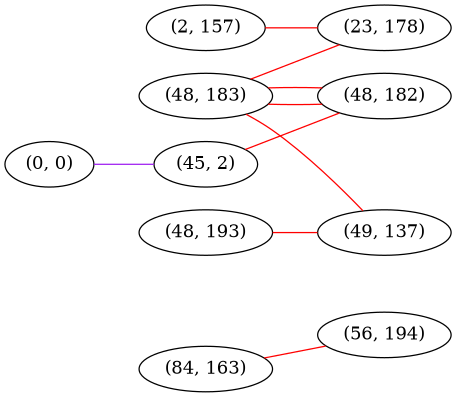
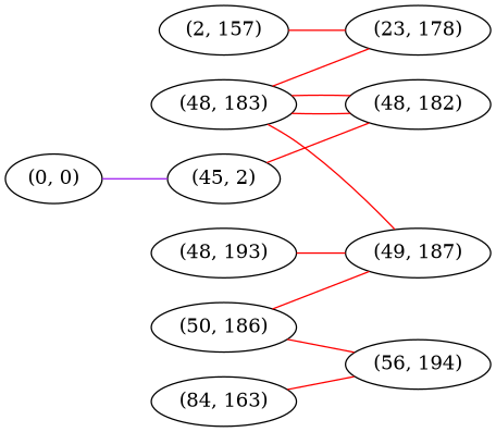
  graph {
    rankdir=LR
    edge [color=red weight=1]
    "(2, 157)"
    "(23, 178)"
    "(0, 0)"
    "(45, 2)"
    "(48, 182)"
    "(84, 163)"
    "(56, 194)"
    "(48, 183)"
-   "(49, 187)" [label="(49, 137)"]
+   "(49, 187)"
+   "(50, 186)"
    "(48, 193)"
    "(2, 157)" -- "(23, 178)"
    "(0, 0)" -- "(45, 2)" [color=purple weight=4]
    "(45, 2)" -- "(48, 182)"
    "(84, 163)" -- "(56, 194)"
    "(48, 183)" -- "(23, 178)"
    "(48, 183)" -- "(48, 182)"
    "(48, 183)" -- "(48, 182)"
    "(48, 183)" -- "(49, 187)"
+   "(50, 186)" -- "(56, 194)"
+   "(50, 186)" -- "(49, 187)"
    "(48, 193)" -- "(49, 187)"
  }
